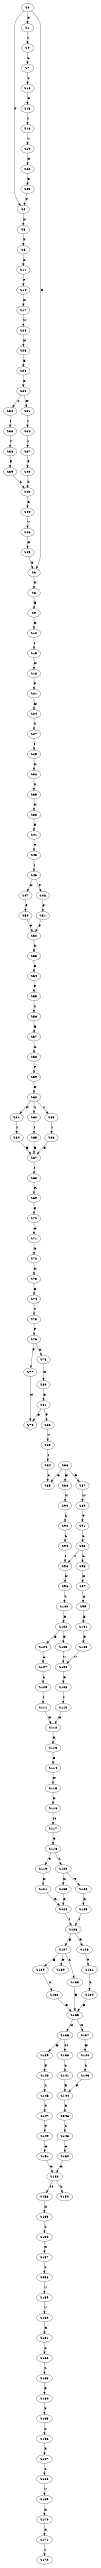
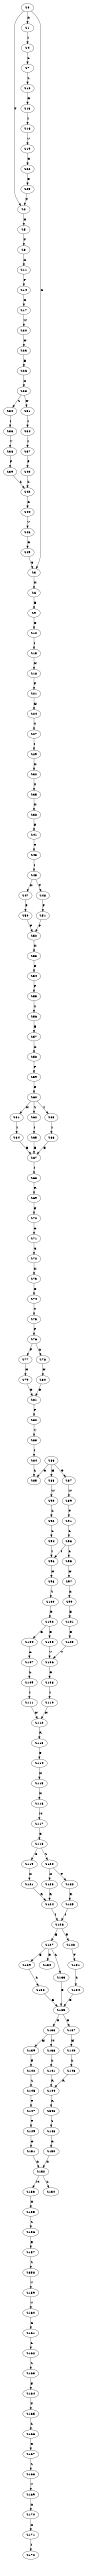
  strict digraph {
    S0
    S1
    S2
    S3
    S4
    S5
    S6
    S7
    S8
    S9
    S10
    S11
    S12
    S13
    S14
    S15
    S16
    S17
    S18
    S19
    S20
    S21
    S22
    S23
    S24
    S25
    S26
    S27
    S28
    S29
    S30
    S31
    S32
    S33
    S34
    S35
    S36
    S37
    S38
    S39
    S40
    S41
    S42
    S43
    S44
    S45
    S46
    S47
    S48
    S49
    S50
    S51
    S52
    S53
    S54
    S55
    S56
    S57
    S58
    S59
    S60
    S61
    S62
    S63
    S64
    S65
    S66
    S67
    S68
    S69
    S70
    S71
    S72
    S73
    S74
    S75
    S76
    S77
    S78
    S79
    S80
    S81
    S82
    S83
    S84
    S85
    S86
    S87
    S88
    S89
    S90
    S91
    S92
    S93
    S94
    S95
    S96
    S97
    S98
    S99
    S100
    S101
    S102
    S103
    S104
    S105
    S106
    S107
    S108
    S109
    S110
    S111
    S112
    S113
    S114
    S115
    S116
    S117
    S118
    S119
    S120
    S121
    S122
    S123
    S124
    S125
    S126
    S127
    S128
    S129
    S130
    S133
    S131
    S132
    S134
    S135
    S136
    S137
    S138
    S139
    S140
    S141
    S142
    S143
    S144
    S145
    n147 [label=S346]
    S147
    S148
    S149
    S150
    S151
    S152
    S153
    S154
    S155
    S156
    S157
    n159 [label=S858]
    S159
    S160
    S161
    S162
    S163
    S164
    S165
    S166
    S167
    S168
    S169
    S170
    S171
    S172
    S0 -> S1 [label=A]
    S0 -> S2 [label=T]
    S0 -> S3 [label=G]
    S1 -> S4 [label=I]
    S2 -> S5 [label=K]
    S3 -> S6 [label=K]
    S4 -> S7 [label=L]
    S5 -> S8 [label=T]
    S6 -> S9 [label=E]
    S7 -> S10 [label=S]
    S8 -> S11 [label=A]
    S9 -> S12 [label=D]
    S10 -> S13 [label=Q]
    S11 -> S14 [label=P]
    S12 -> S15 [label=I]
    S13 -> S16 [label=I]
    S14 -> S17 [label=K]
    S15 -> S18 [label=N]
    S16 -> S19 [label=V]
    S17 -> S20 [label=W]
    S18 -> S21 [label=P]
    S19 -> S22 [label=Q]
    S20 -> S23 [label=N]
    S21 -> S24 [label=H]
    S22 -> S25 [label=D]
    S23 -> S26 [label=E]
    S24 -> S27 [label=Y]
    S25 -> S2 [label=T]
    S26 -> S28 [label=A]
    S27 -> S29 [label=I]
    S28 -> S30 [label=S]
    S28 -> S31 [label=N]
    S29 -> S32 [label=K]
    S30 -> S33 [label=I]
    S31 -> S34 [label=I]
    S32 -> S35 [label=T]
    S33 -> S36 [label=V]
    S34 -> S37 [label=I]
    S35 -> S38 [label=K]
    S36 -> S39 [label=P]
    S37 -> S40 [label=P]
    S38 -> S41 [label=F]
    S39 -> S42 [label=L]
    S40 -> S42 [label=L]
    S41 -> S43 [label=T]
    S42 -> S44 [label=C]
    S43 -> S45 [label=I]
    S44 -> S46 [label=V]
    S45 -> S47 [label=K]
    S45 -> S48 [label=T]
    S46 -> S49 [label=Q]
    S47 -> S50 [label=P]
    S48 -> S51 [label=P]
    S49 -> S3 [label=G]
    S50 -> S52 [label=P]
    S51 -> S52 [label=P]
    S52 -> S53 [label=K]
    S53 -> S54 [label=F]
    S54 -> S55 [label=P]
    S55 -> S56 [label=Y]
    S56 -> S57 [label=E]
    S57 -> S58 [label=A]
    S58 -> S59 [label=P]
    S59 -> S60 [label=F]
    S60 -> S61 [label=N]
    S60 -> S62 [label=S]
    S60 -> S63 [label=I]
    S61 -> S64 [label=I]
    S62 -> S65 [label=I]
    S63 -> S66 [label=I]
    S64 -> S67 [label=E]
    S65 -> S67 [label=E]
    S66 -> S67 [label=E]
    S67 -> S68 [label=I]
    S68 -> S69 [label=R]
    S69 -> S70 [label=F]
    S70 -> S71 [label=A]
    S71 -> S72 [label=G]
    S72 -> S73 [label=K]
    S73 -> S74 [label=D]
    S74 -> S75 [label=Y]
    S75 -> S76 [label=P]
    S76 -> S77 [label=P]
    S76 -> S78 [label=A]
    S77 -> S79 [label=N]
    S78 -> S80 [label=N]
-   S81 -> S79 [label=D]
+   S79 -> S81 [label=D]
    S80 -> S81 [label=D]
    S81 -> S82 [label=P]
    S82 -> S83 [label=V]
    S83 -> S84 [label=I]
    S84 -> S85 [label=L]
    S86 -> S85 [label=G]
    S86 -> S87 [label=Q]
    S86 -> S88 [label=H]
    S87 -> S89 [label=W]
    S88 -> S90 [label=W]
    S89 -> S91 [label=T]
    S90 -> S92 [label=L]
    S91 -> S93 [label=L]
    S92 -> S94 [label=L]
    S93 -> S95 [label=L]
    S93 -> S96 [label=I]
    S94 -> S96 [label=I]
    S95 -> S97 [label=N]
    S96 -> S98 [label=N]
    S97 -> S99 [label=A]
    S98 -> S100 [label=S]
    S99 -> S101 [label=E]
    S100 -> S102 [label=D]
    S101 -> S103 [label=D]
    S102 -> S104 [label=E]
    S102 -> S105 [label=D]
    S103 -> S106 [label=V]
    S104 -> S107 [label=A]
    S105 -> S106 [label=V]
    S106 -> S108 [label=Q]
    S107 -> S109 [label=L]
    S108 -> S110 [label=I]
    S109 -> S111 [label=I]
    S110 -> S112 [label=N]
    S111 -> S112 [label=N]
    S112 -> S113 [label=R]
    S113 -> S114 [label=F]
    S114 -> S115 [label=N]
    S115 -> S116 [label=K]
    S116 -> S117 [label=M]
    S117 -> S118 [label=G]
    S118 -> S119 [label=C]
    S118 -> S120 [label=S]
    S119 -> S121 [label=K]
    S120 -> S122 [label=T]
    S120 -> S123 [label=K]
    S121 -> S124 [label=R]
    S122 -> S125 [label=R]
    S123 -> S124 [label=R]
    S124 -> S126 [label=I]
    S125 -> S126 [label=I]
    S126 -> S127 [label=E]
    S126 -> S128 [label=D]
    S127 -> S129 [label=E]
    S127 -> S130 [label=D]
    S127 -> S133 [label=L]
    S128 -> S131 [label=T]
    S129 -> S132 [label=L]
    S133 -> S135 [label=E]
    S131 -> S134 [label=L]
    S132 -> S135 [label=E]
    S134 -> S135 [label=E]
    S135 -> S136 [label=K]
    S135 -> S137 [label=K]
    S136 -> S138 [label=M]
    S136 -> S139 [label=H]
    S137 -> S140 [label=H]
    S138 -> S141 [label=L]
    S139 -> S142 [label=F]
    S140 -> S143 [label=L]
    S141 -> S144 [label=R]
    S142 -> S145 [label=S]
    S143 -> S144 [label=R]
    S144 -> n147 [label=R]
    S145 -> S147 [label=T]
    n147 -> S148 [label=S]
    S147 -> S149 [label=T]
    S148 -> S150 [label=A]
    S149 -> S151 [label=A]
    S150 -> S152 [label=A]
    S151 -> S152 [label=A]
    S152 -> S153 [label=M]
    S152 -> S154 [label=L]
    S153 -> S155 [label=K]
    S155 -> S156 [label=S]
    S156 -> S157 [label=R]
    S157 -> n159 [label=S]
    n159 -> S159 [label=V]
    S159 -> S160 [label=V]
    S160 -> S161 [label=G]
    S161 -> S162 [label=L]
    S162 -> S163 [label=S]
    S163 -> S164 [label=F]
    S164 -> S165 [label=T]
    S165 -> S166 [label=L]
    S166 -> S167 [label=R]
    S167 -> S168 [label=S]
    S168 -> S169 [label=V]
    S169 -> S170 [label=A]
    S170 -> S171 [label=A]
    S171 -> S172 [label=I]
  }
